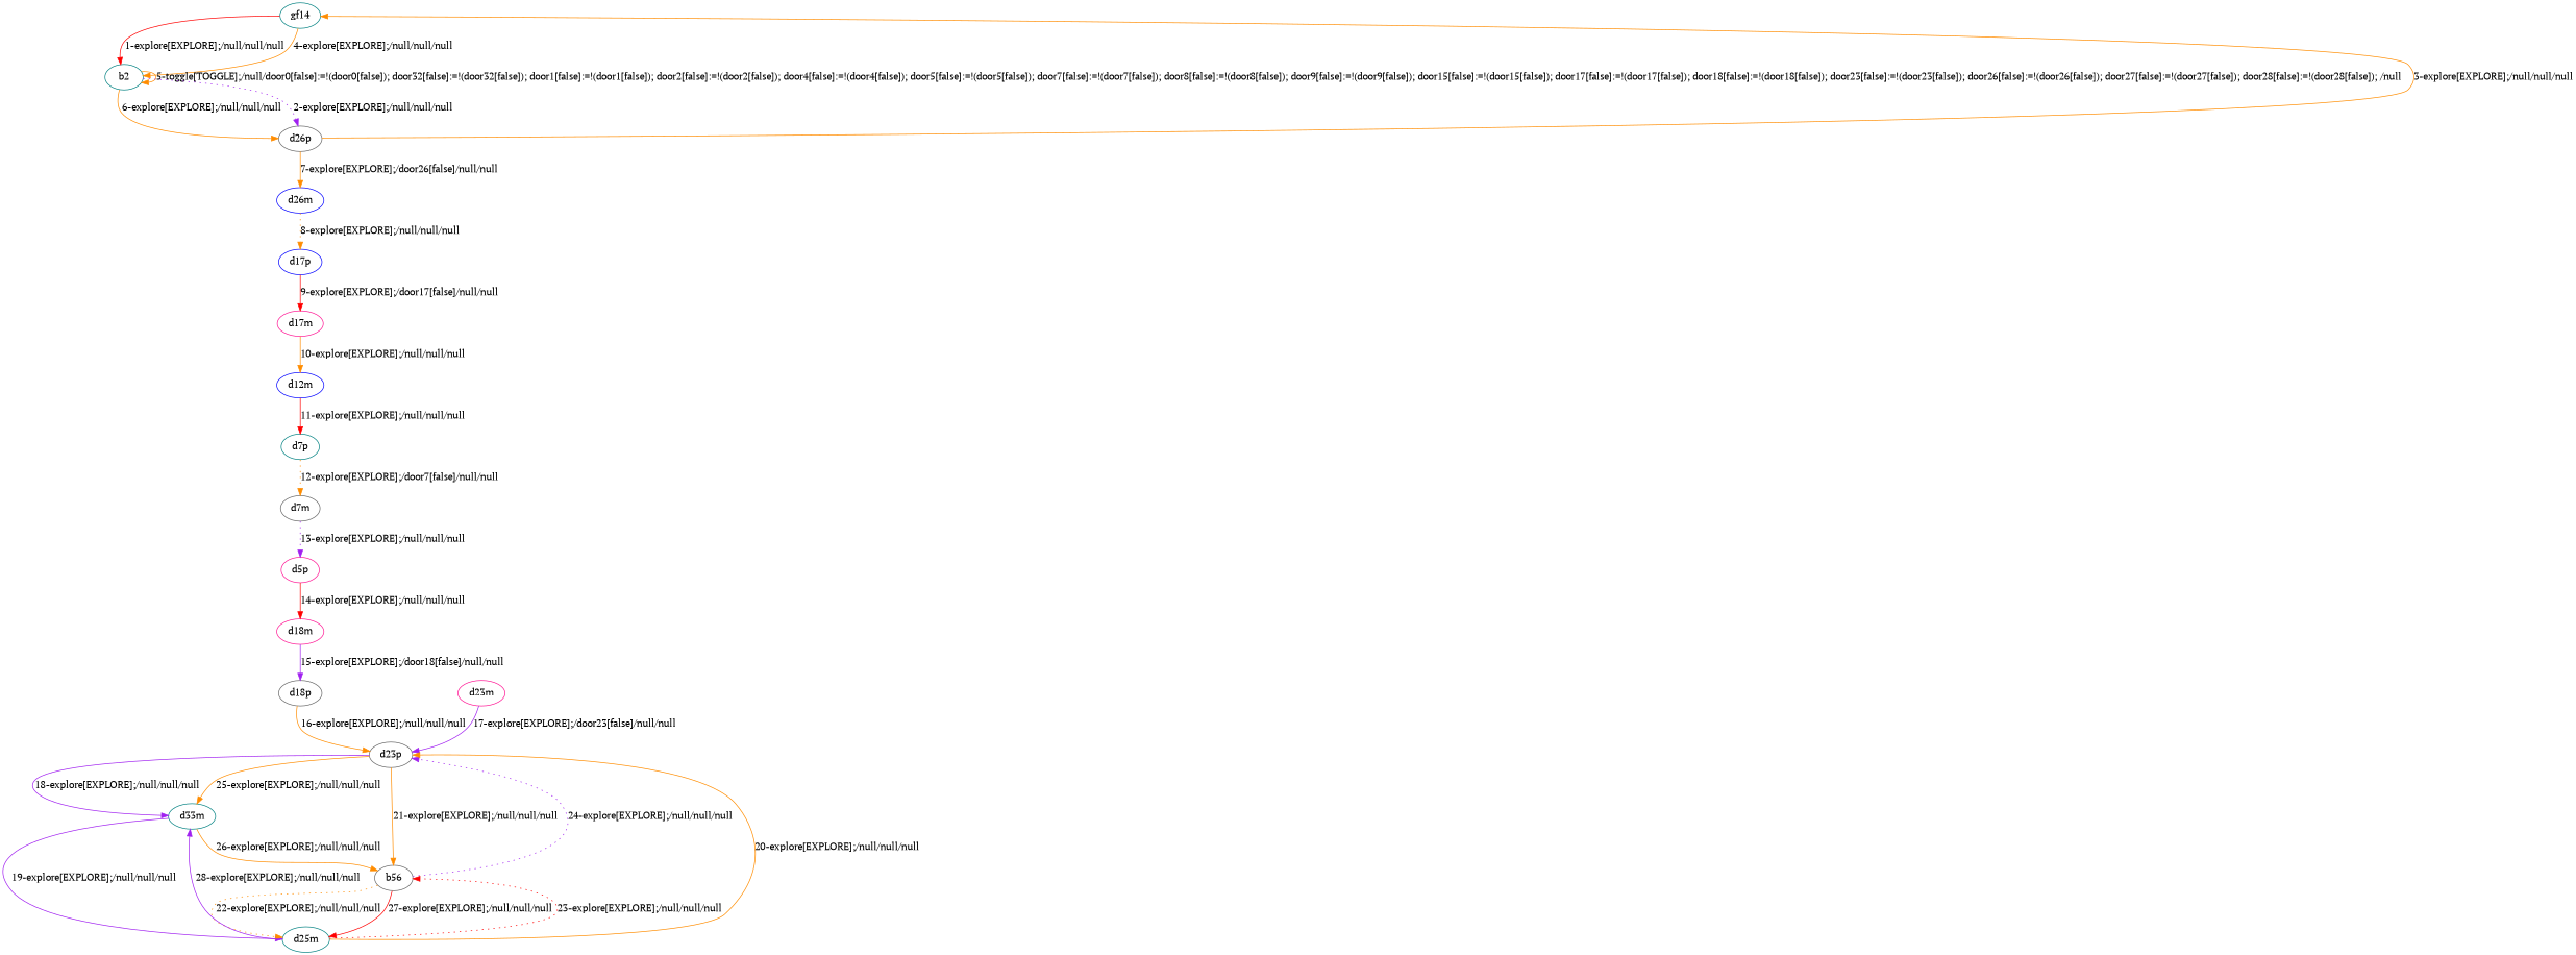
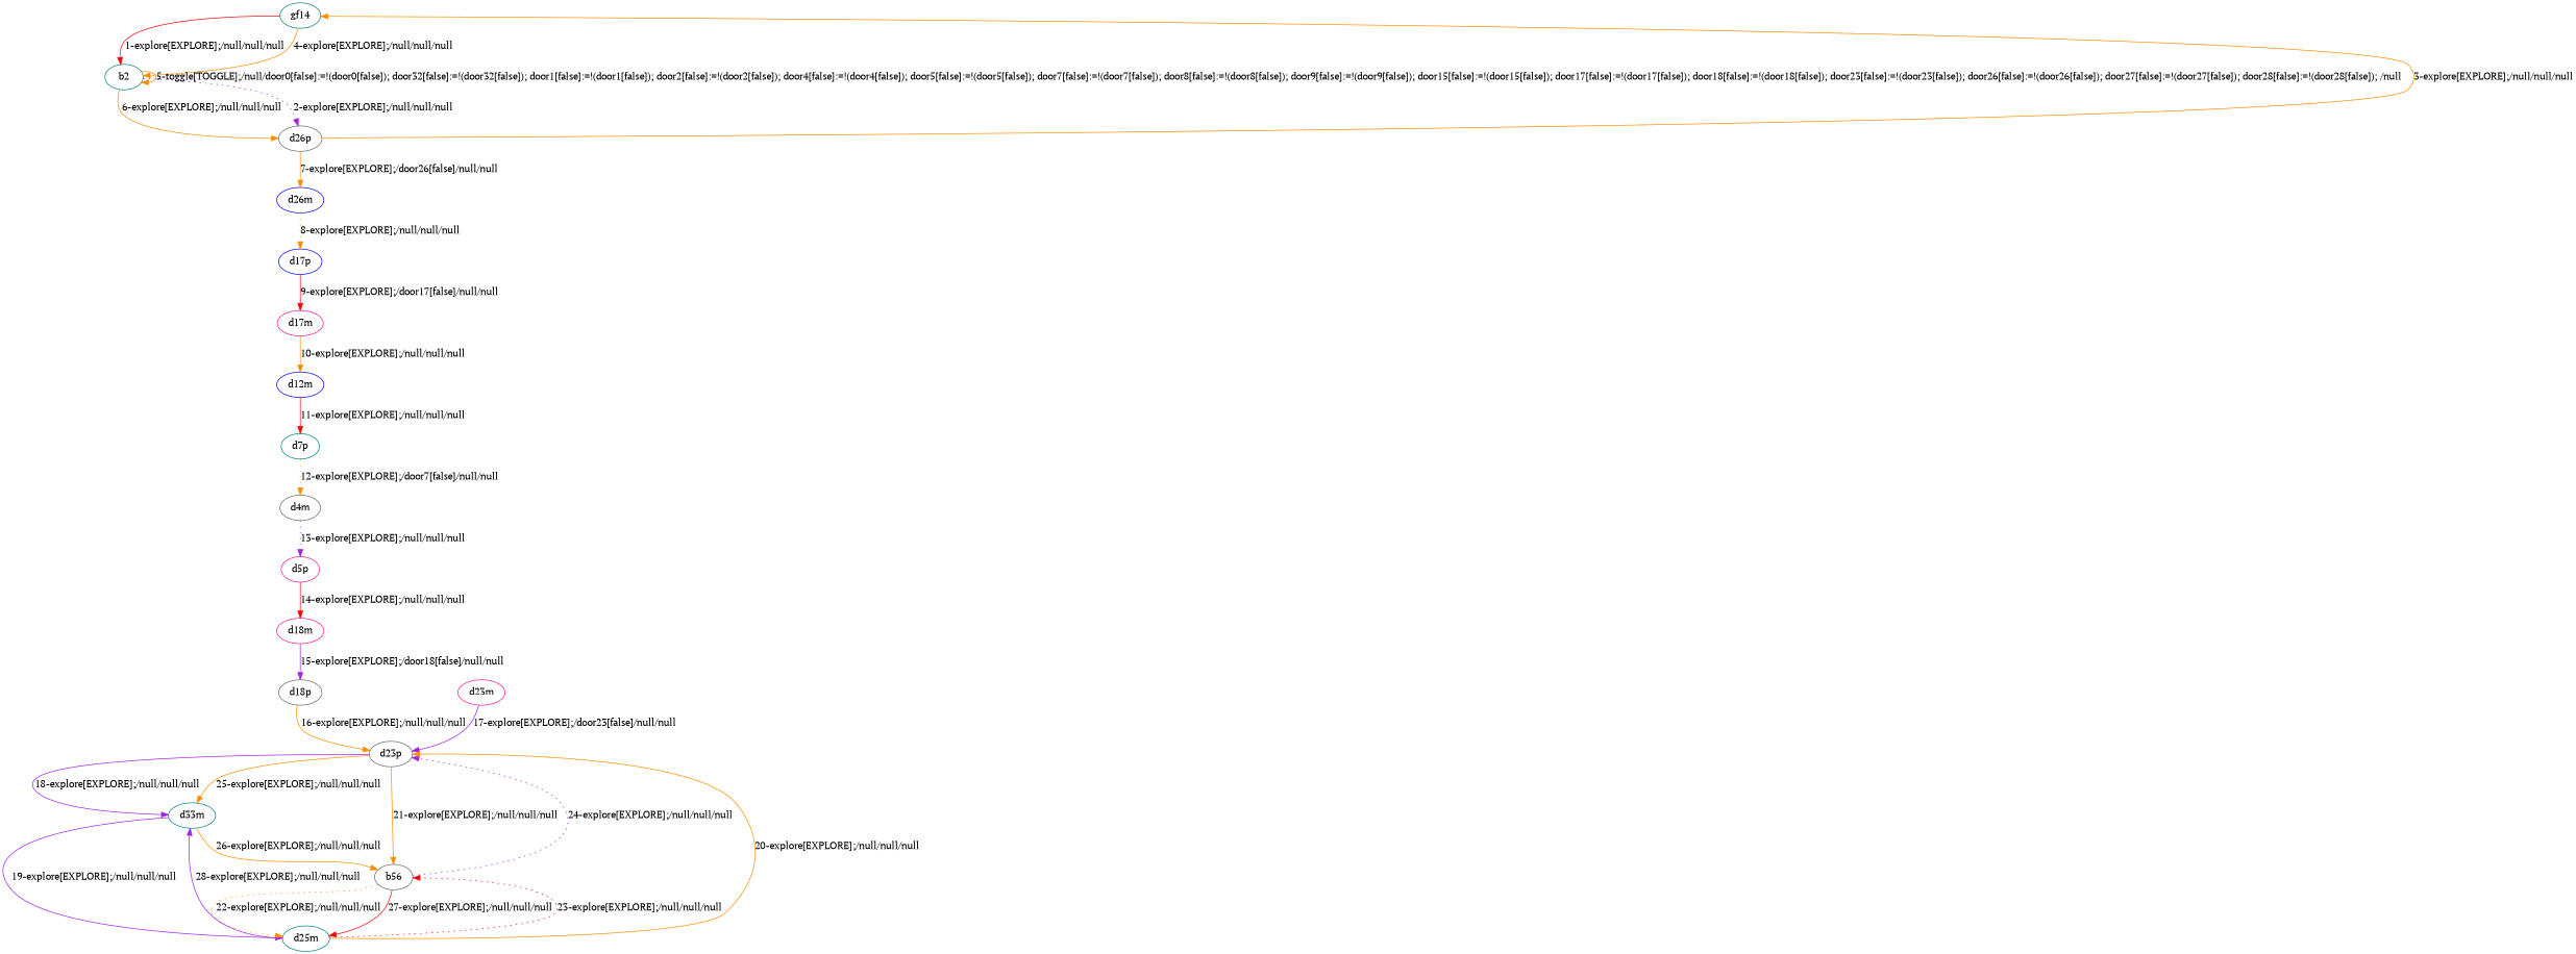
  digraph {
    fontname="PT Serif"
    node [color=teal fontname="PT Serif"]
    edge [color=darkorange fontname="PT Serif" style=solid]
    gf14
    b2
    d26p [color=gray40]
    d26m [color=blue]
    d17p [color=blue]
    d17m [color=deeppink]
    d12m [color=blue]
    d7p
-   d7m [color=gray40]
+   d7m [color=gray40 label=d4m]
    d5p [color=deeppink]
    d18m [color=deeppink]
    d18p [color=gray40]
    d23p [color=gray40]
    d23m [color=deeppink]
    d33m
    b56 [color=gray40]
    d25m
    gf14 -> b2 [color=red label="1-explore[EXPLORE];/null/null/null"]
    gf14 -> b2 [label="4-explore[EXPLORE];/null/null/null"]
    b2 -> b2 [label="5-toggle[TOGGLE];/null/door0[false]:=!(door0[false]); door32[false]:=!(door32[false]); door1[false]:=!(door1[false]); door2[false]:=!(door2[false]); door4[false]:=!(door4[false]); door5[false]:=!(door5[false]); door7[false]:=!(door7[false]); door8[false]:=!(door8[false]); door9[false]:=!(door9[false]); door15[false]:=!(door15[false]); door17[false]:=!(door17[false]); door18[false]:=!(door18[false]); door23[false]:=!(door23[false]); door26[false]:=!(door26[false]); door27[false]:=!(door27[false]); door28[false]:=!(door28[false]); /null"]
    b2 -> d26p [color=purple label="2-explore[EXPLORE];/null/null/null" style=dotted]
    b2 -> d26p [label="6-explore[EXPLORE];/null/null/null"]
    d26p -> gf14 [label="3-explore[EXPLORE];/null/null/null"]
    d26p -> d26m [label="7-explore[EXPLORE];/door26[false]/null/null"]
    d26m -> d17p [label="8-explore[EXPLORE];/null/null/null" style=dotted]
    d17p -> d17m [color=red label="9-explore[EXPLORE];/door17[false]/null/null"]
    d17m -> d12m [label="10-explore[EXPLORE];/null/null/null"]
    d12m -> d7p [color=red label="11-explore[EXPLORE];/null/null/null"]
    d7p -> d7m [label="12-explore[EXPLORE];/door7[false]/null/null" style=dotted]
    d7m -> d5p [color=purple label="13-explore[EXPLORE];/null/null/null" style=dotted]
    d5p -> d18m [color=red label="14-explore[EXPLORE];/null/null/null"]
    d18m -> d18p [color=purple label="15-explore[EXPLORE];/door18[false]/null/null"]
    d18p -> d23p [label="16-explore[EXPLORE];/null/null/null"]
    d23p -> d33m [color=purple label="18-explore[EXPLORE];/null/null/null"]
    d23p -> d33m [label="25-explore[EXPLORE];/null/null/null"]
    d23p -> b56 [label="21-explore[EXPLORE];/null/null/null"]
    d23m -> d23p [color=purple label="17-explore[EXPLORE];/door23[false]/null/null"]
    d33m -> b56 [label="26-explore[EXPLORE];/null/null/null"]
    d33m -> d25m [color=purple label="19-explore[EXPLORE];/null/null/null"]
    b56 -> d23p [color=purple label="24-explore[EXPLORE];/null/null/null" style=dotted]
    b56 -> d25m [label="22-explore[EXPLORE];/null/null/null" style=dotted]
    b56 -> d25m [color=red label="27-explore[EXPLORE];/null/null/null"]
    d25m -> d23p [label="20-explore[EXPLORE];/null/null/null"]
    d25m -> d33m [color=purple label="28-explore[EXPLORE];/null/null/null"]
    d25m -> b56 [color=red label="23-explore[EXPLORE];/null/null/null" style=dotted]
  }
